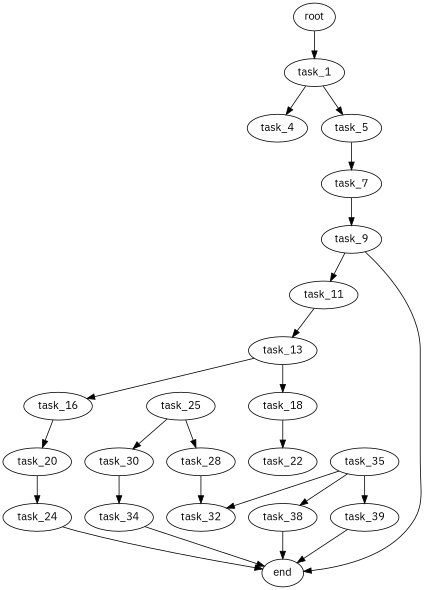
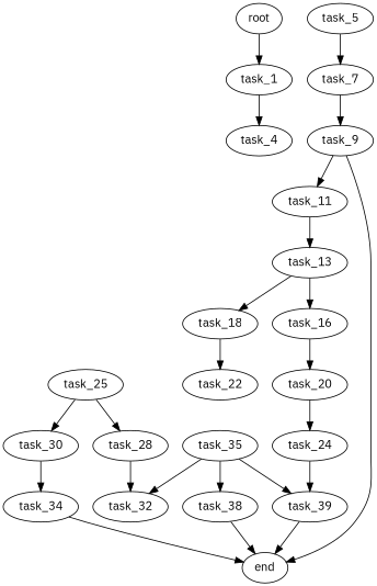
  digraph {
    fontname="IBM Plex Sans"
    node [fontname="IBM Plex Sans"]
    edge [fontname="IBM Plex Sans"]
    root
    task_1
    task_4
    task_5
    task_7
    task_9
    end
    task_11
    task_13
    task_16
    task_18
    task_20
    task_22
    task_24
    task_25
    task_28
    task_30
    task_32
    task_34
    task_35
    task_38
    task_39
    root -> task_1
    task_1 -> task_4
-   task_1 -> task_5
    task_5 -> task_7
    task_7 -> task_9
    task_9 -> end
    task_9 -> task_11
    task_11 -> task_13
    task_13 -> task_16
    task_13 -> task_18
    task_16 -> task_20
    task_18 -> task_22
    task_20 -> task_24
-   task_24 -> end
+   task_24 -> task_39
    task_25 -> task_28
    task_25 -> task_30
    task_28 -> task_32
    task_30 -> task_34
    task_34 -> end
    task_35 -> task_32
    task_35 -> task_38
    task_35 -> task_39
    task_38 -> end
    task_39 -> end
  }
